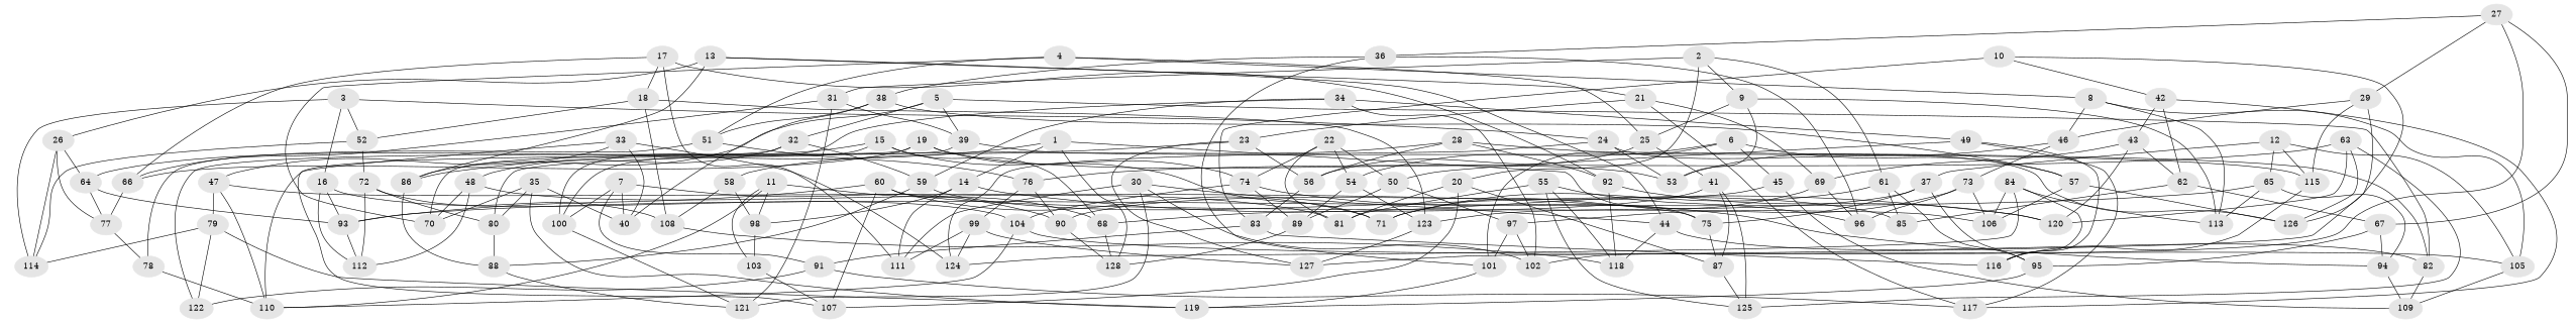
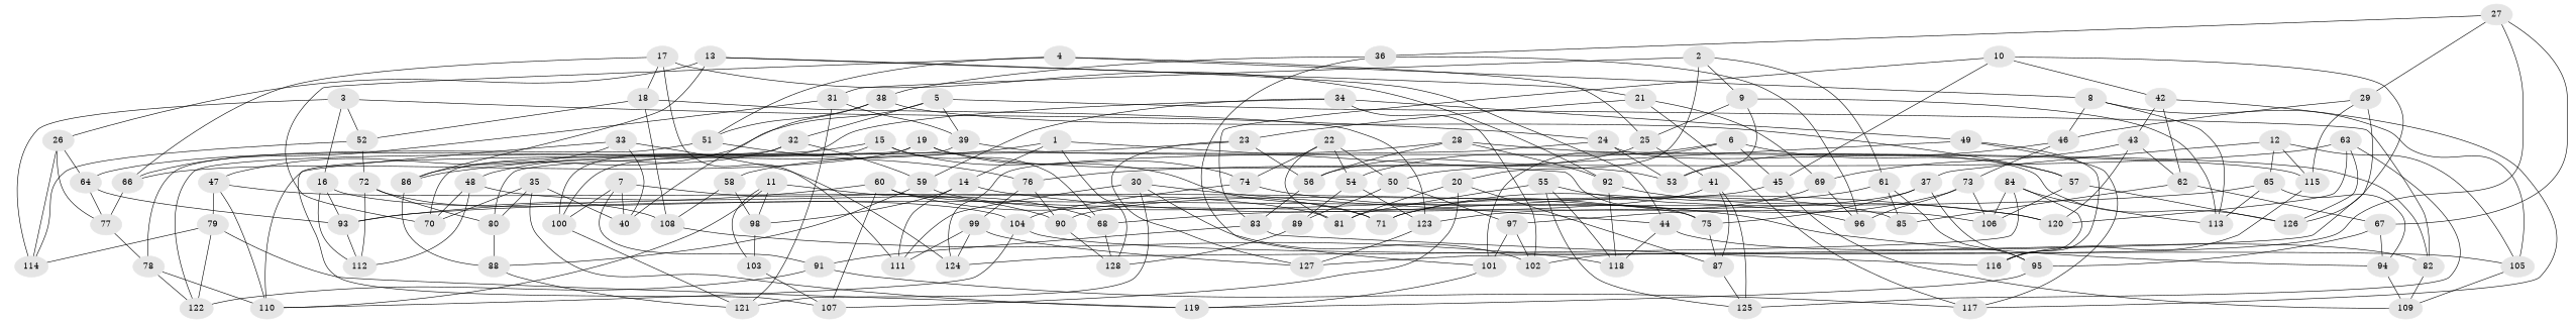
  graph {
    node [color=gray90 style=filled]
    1
    14
    75
    86
    128
    98
    111
    120
    87
    88
    2
    9
    20
    31
    61
    25
    113
    53
    81
    107
    39
    66
    121
    71
    85
    95
    3
    16
    24
    52
    114
    104
    112
    93
    126
    124
    72
    4
    8
    51
    70
    46
    105
    56
    41
    76
    78
    5
    32
    82
    48
    59
    110
    115
    109
    6
    45
    54
    57
    101
    90
    123
    89
    106
    119
    7
    40
    91
    100
    122
    117
    73
    10
    42
    83
    43
    62
    116
    11
    68
    103
    12
    37
    65
    94
    13
    21
    26
    44
    23
    69
    64
    77
    118
    15
    58
    108
    17
    18
    92
    127
    19
    74
    125
    80
    96
    22
    50
    97
    27
    29
    36
    67
    102
    38
    28
    30
    33
    47
    79
    34
    49
    35
    99
    55
    60
    63
    84
    1 -- 14
    1 -- 75
    1 -- 86
    1 -- 128
    14 -- 98
    14 -- 111
    14 -- 120
    75 -- 87
    86 -- 88
    98 -- 103
    87 -- 125
    88 -- 121
    2 -- 9
    2 -- 20
    2 -- 31
    2 -- 61
    9 -- 25
    9 -- 113
    9 -- 53
    20 -- 87
    20 -- 81
    20 -- 107
    31 -- 39
    31 -- 66
    31 -- 121
    61 -- 71
    61 -- 85
    61 -- 95
    25 -- 56
    25 -- 41
    39 -- 110
    39 -- 115
    66 -- 77
    95 -- 119
    3 -- 16
    3 -- 24
    3 -- 52
    3 -- 114
    16 -- 104
    16 -- 112
    16 -- 93
    24 -- 53
    24 -- 126
    24 -- 124
    52 -- 114
    52 -- 72
    104 -- 105
    104 -- 110
    93 -- 112
    72 -- 112
    72 -- 108
    72 -- 80
    4 -- 25
    4 -- 8
    4 -- 51
    4 -- 70
    8 -- 113
    8 -- 46
    8 -- 105
    51 -- 76
    51 -- 78
    46 -- 53
    46 -- 73
    105 -- 109
    56 -- 83
    41 -- 87
    41 -- 68
    41 -- 125
    76 -- 90
    76 -- 99
    78 -- 110
+   78 -- 122
    5 -- 86
    5 -- 39
    5 -- 32
    5 -- 82
    32 -- 70
    32 -- 48
    32 -- 59
    82 -- 109
    48 -- 81
    48 -- 112
    48 -- 70
    59 -- 88
    59 -- 85
    115 -- 116
    6 -- 45
    6 -- 54
    6 -- 57
    6 -- 101
    45 -- 109
    45 -- 90
    54 -- 123
    54 -- 89
    57 -- 126
    57 -- 106
    101 -- 119
    90 -- 128
    123 -- 127
    89 -- 128
    7 -- 90
    7 -- 40
    7 -- 91
    7 -- 100
    91 -- 122
    91 -- 117
    100 -- 121
    73 -- 106
    73 -- 96
    73 -- 97
    10 -- 126
+   10 -- 45
    10 -- 42
    10 -- 83
    42 -- 117
    42 -- 43
    42 -- 62
    83 -- 91
    83 -- 116
    43 -- 120
    43 -- 62
    43 -- 69
    62 -- 85
    62 -- 67
    11 -- 98
    11 -- 110
    11 -- 68
    11 -- 103
    68 -- 128
    103 -- 107
    12 -- 105
    12 -- 115
    12 -- 37
    12 -- 65
    37 -- 75
    37 -- 95
    37 -- 123
    65 -- 113
    65 -- 93
    65 -- 94
    94 -- 109
    13 -- 86
    13 -- 21
    13 -- 26
    13 -- 44
    21 -- 117
    21 -- 23
    21 -- 69
    26 -- 114
    26 -- 64
    26 -- 77
    44 -- 82
    44 -- 118
    23 -- 56
    23 -- 127
    23 -- 80
    69 -- 71
    69 -- 96
    64 -- 93
    64 -- 77
    77 -- 78
    15 -- 71
    15 -- 100
    15 -- 68
    15 -- 64
    58 -- 98
    58 -- 108
    108 -- 118
    17 -- 111
    17 -- 66
    17 -- 18
    17 -- 92
    18 -- 52
    18 -- 123
    18 -- 108
    92 -- 120
    92 -- 118
    19 -- 53
    19 -- 66
    19 -- 122
    19 -- 74
    74 -- 104
-   74 -- 89
    74 -- 94
    80 -- 88
    22 -- 81
    22 -- 54
    22 -- 74
    22 -- 50
    50 -- 89
    50 -- 97
    97 -- 101
    97 -- 102
    27 -- 29
    27 -- 36
    27 -- 67
    27 -- 102
    29 -- 46
    29 -- 115
    29 -- 127
    36 -- 101
    36 -- 96
    36 -- 38
    67 -- 95
    67 -- 94
    38 -- 51
    38 -- 57
    38 -- 40
    28 -- 56
    28 -- 82
    28 -- 58
    28 -- 92
    30 -- 111
    30 -- 121
    30 -- 44
    30 -- 102
    33 -- 107
    33 -- 124
    33 -- 40
    33 -- 47
    47 -- 75
    47 -- 110
    47 -- 79
    79 -- 114
    79 -- 119
    79 -- 122
    34 -- 59
    34 -- 100
    34 -- 102
    34 -- 49
    49 -- 117
    49 -- 116
    49 -- 50
    35 -- 70
    35 -- 119
    35 -- 40
    35 -- 80
    99 -- 111
    99 -- 124
    99 -- 127
    55 -- 81
    55 -- 118
    55 -- 125
    55 -- 96
    60 -- 107
    60 -- 71
    60 -- 93
    60 -- 106
    63 -- 120
    63 -- 126
    63 -- 76
    63 -- 125
    84 -- 113
    84 -- 124
    84 -- 106
    84 -- 116
  }
